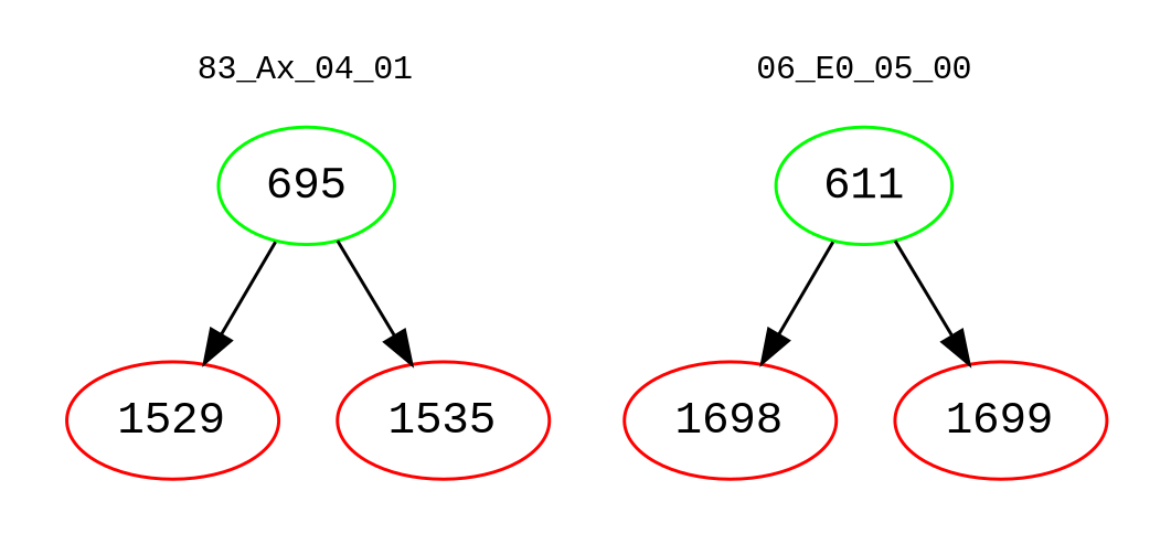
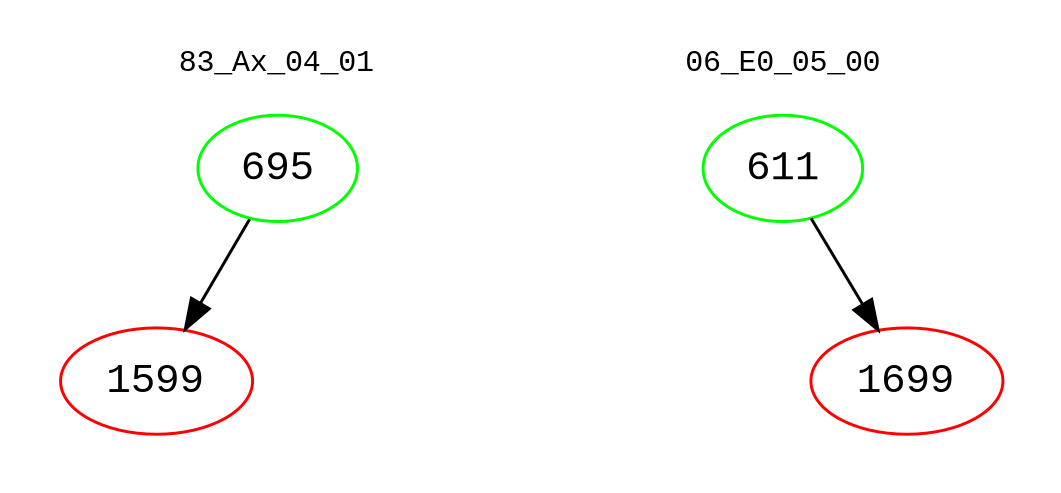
  digraph {
    fontname="Liberation Mono"
    node [color=red fontname="Liberation Mono"]
    edge [color=black fontname="Liberation Mono"]
    n1 [color=green label=695]
-   n2 [label=1529]
-   n3 [label=1535]
+   n2 [label=1599]
    n4 [color=green label=611]
-   n5 [label=1698]
    n6 [label=1699]
    subgraph cluster_1 {
      color=white
      fontsize=10
      label="83_Ax_04_01"
      n1
      n2
-     n3
    }
    subgraph cluster_2 {
      color=white
      fontsize=10
      label="06_E0_05_00"
      n4
-     n5
      n6
    }
    n1 -> n2
-   n1 -> n3
-   n4 -> n5
    n4 -> n6
  }
